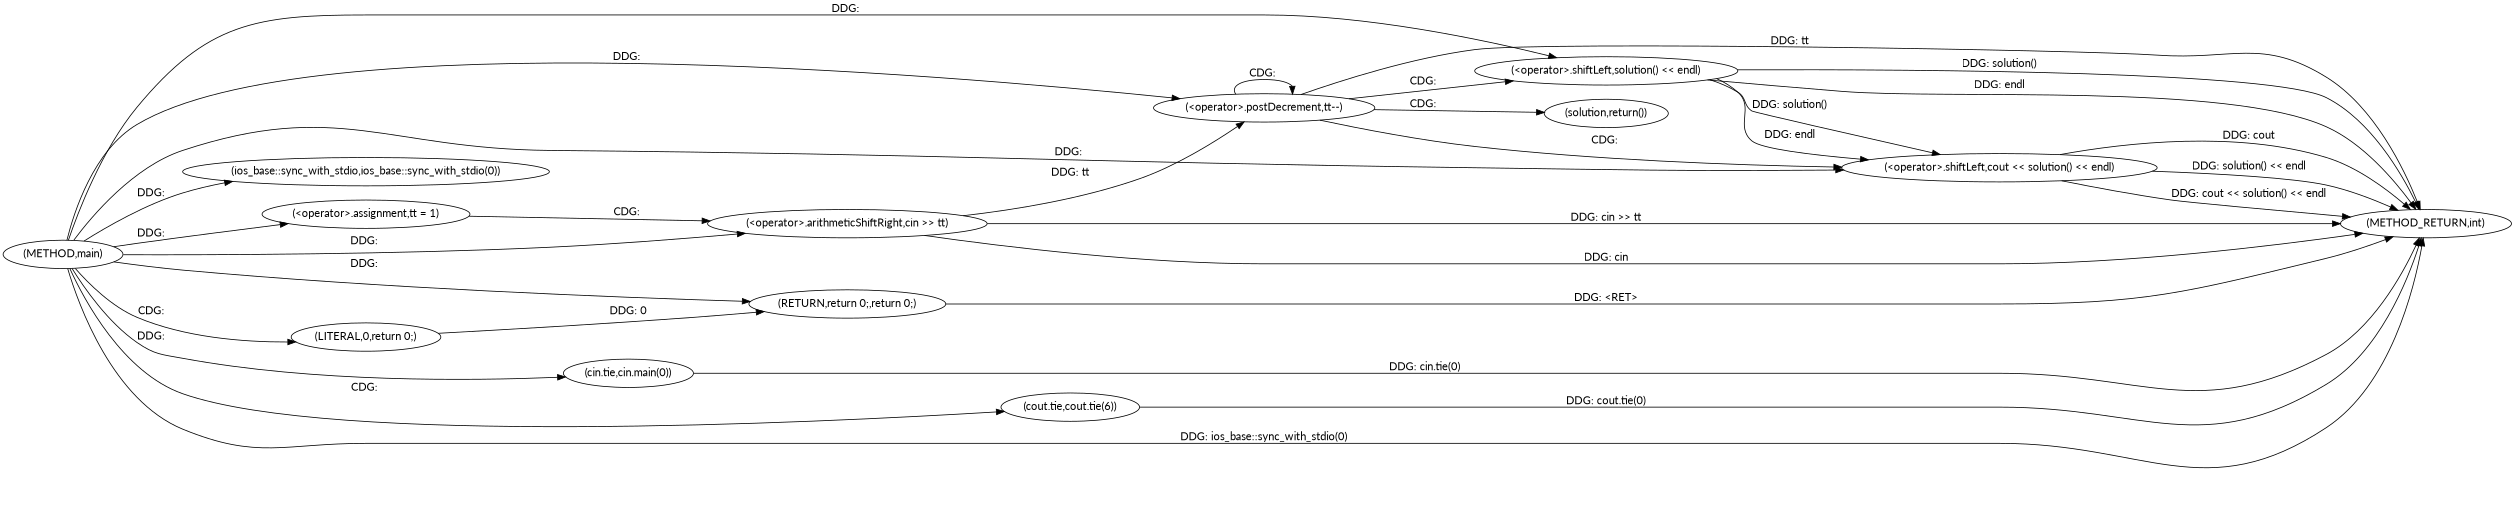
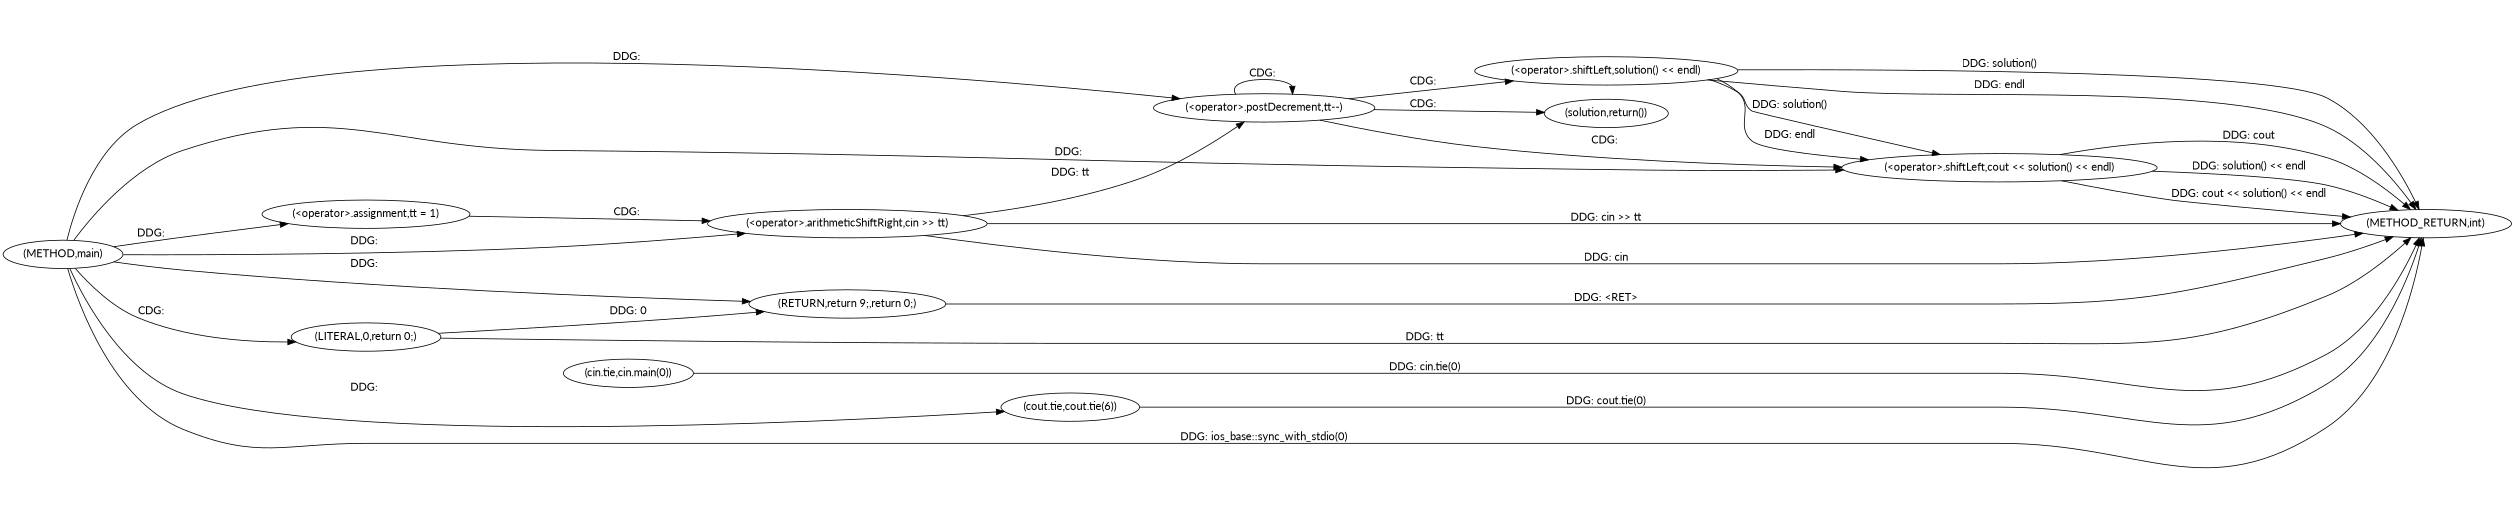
  digraph {
    fontname=Lato
    rankdir=LR
    node [fontname=Lato]
    edge [fontname=Lato]
    n1 [label="(METHOD,main)"]
    n2 [label="(<operator>.assignment,tt = 1)"]
    n3 [label="(<operator>.arithmeticShiftRight,cin >> tt)"]
-   n4 [label="(RETURN,return 0;,return 0;)"]
-   n5 [label="(ios_base::sync_with_stdio,ios_base::sync_with_stdio(0))"]
+   n4 [label="(RETURN,return 9;,return 0;)"]
    n6 [label="(<operator>.postDecrement,tt--)"]
    n7 [label="(LITERAL,0,return 0;)"]
    n8 [label="(cin.tie,cin.main(0))"]
    n9 [label="(cout.tie,cout.tie(6))"]
    n10 [label="(<operator>.shiftLeft,cout << solution() << endl)"]
    n11 [label="(<operator>.shiftLeft,solution() << endl)"]
    n12 [label="(METHOD_RETURN,int)"]
    n13 [label="(solution,return())"]
    n1 -> n2 [label="DDG: "]
    n1 -> n3 [label="DDG: "]
    n1 -> n4 [label="DDG: "]
-   n1 -> n5 [label="DDG: "]
    n1 -> n6 [label="DDG: "]
    n1 -> n7 [label="CDG: "]
-   n1 -> n8 [label="DDG: "]
-   n1 -> n9 [label="CDG: "]
+   n1 -> n9 [label="DDG: "]
    n1 -> n10 [label="DDG: "]
-   n1 -> n11 [label="DDG: "]
    n1 -> n12 [label="DDG: ios_base::sync_with_stdio(0)"]
    n2 -> n3 [label="CDG: "]
    n3 -> n6 [label="DDG: tt"]
    n3 -> n12 [label="DDG: cin >> tt"]
    n3 -> n12 [label="DDG: cin"]
    n4 -> n12 [label="DDG: <RET>"]
    n6 -> n6 [label="CDG: "]
    n6 -> n10 [label="CDG: "]
    n6 -> n11 [label="CDG: "]
-   n6 -> n12 [label="DDG: tt"]
+   n7 -> n12 [label="DDG: tt"]
    n6 -> n13 [label="CDG: "]
    n7 -> n4 [label="DDG: 0"]
    n8 -> n12 [label="DDG: cin.tie(0)"]
    n9 -> n12 [label="DDG: cout.tie(0)"]
    n10 -> n12 [label="DDG: solution() << endl"]
    n10 -> n12 [label="DDG: cout << solution() << endl"]
    n10 -> n12 [label="DDG: cout"]
    n11 -> n10 [label="DDG: endl"]
    n11 -> n10 [label="DDG: solution()"]
    n11 -> n12 [label="DDG: solution()"]
    n11 -> n12 [label="DDG: endl"]
  }
